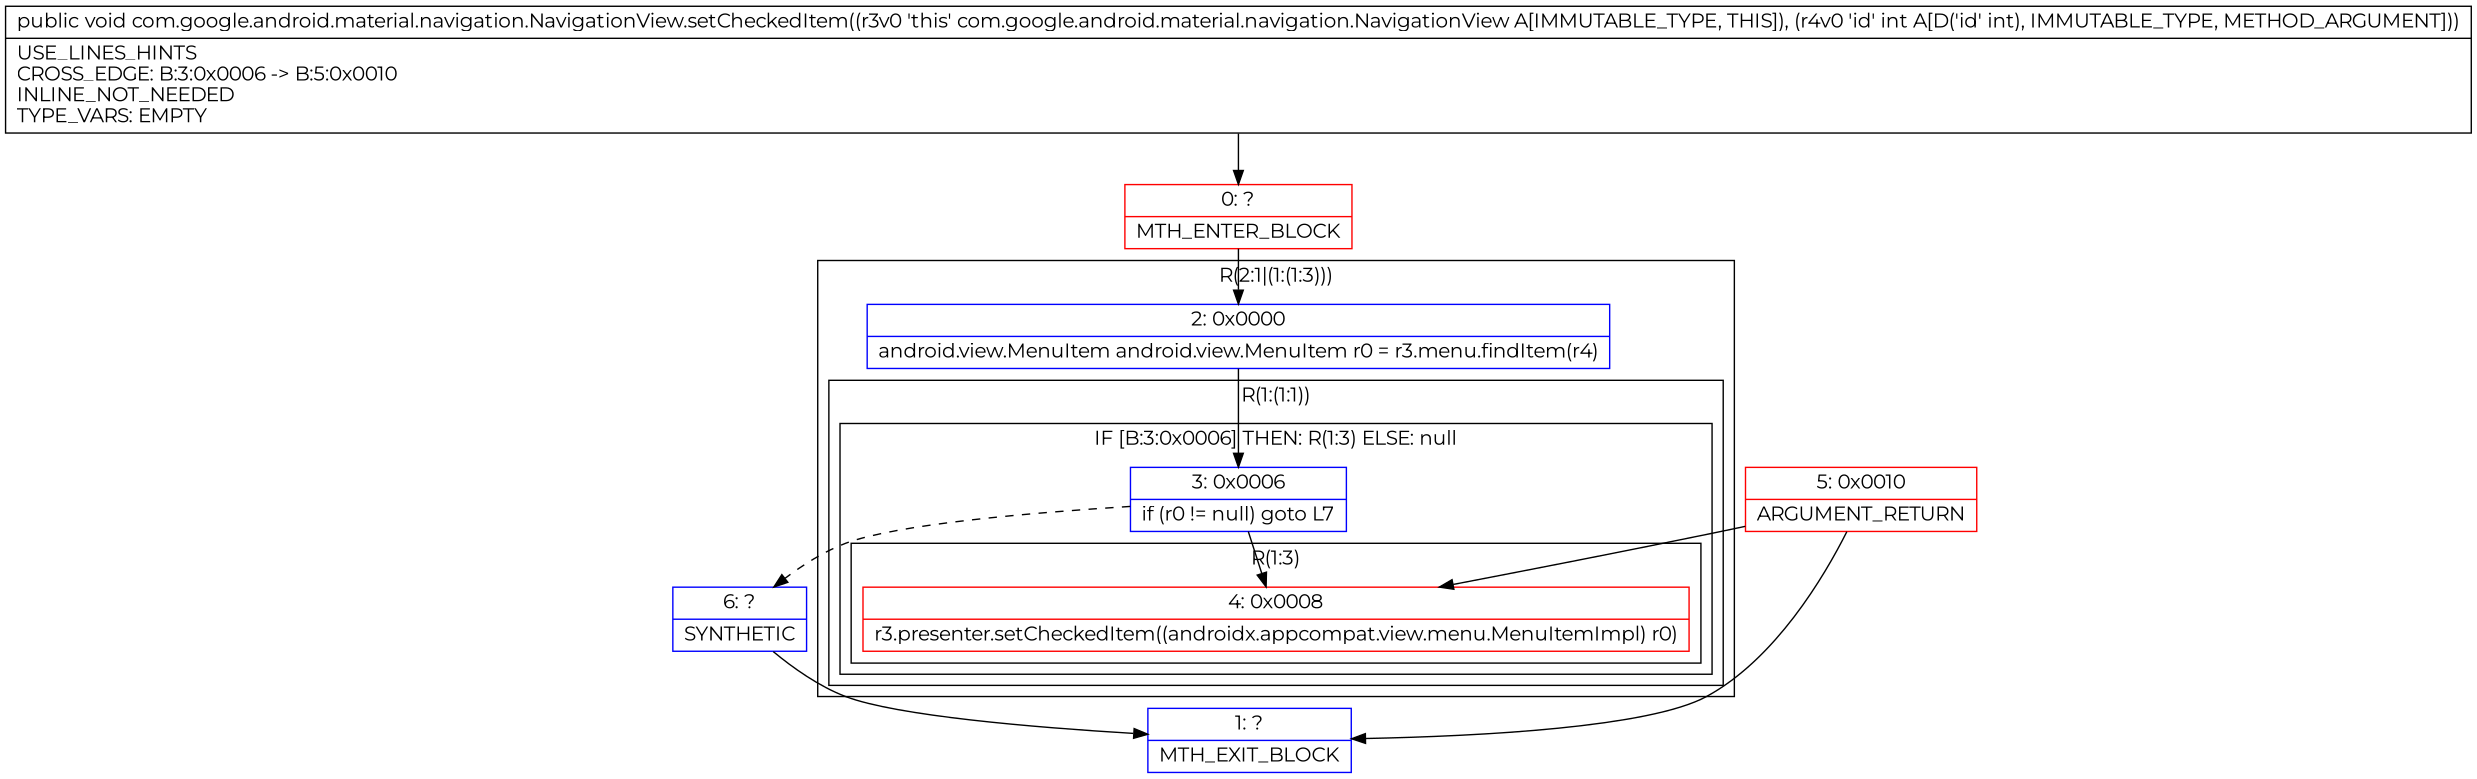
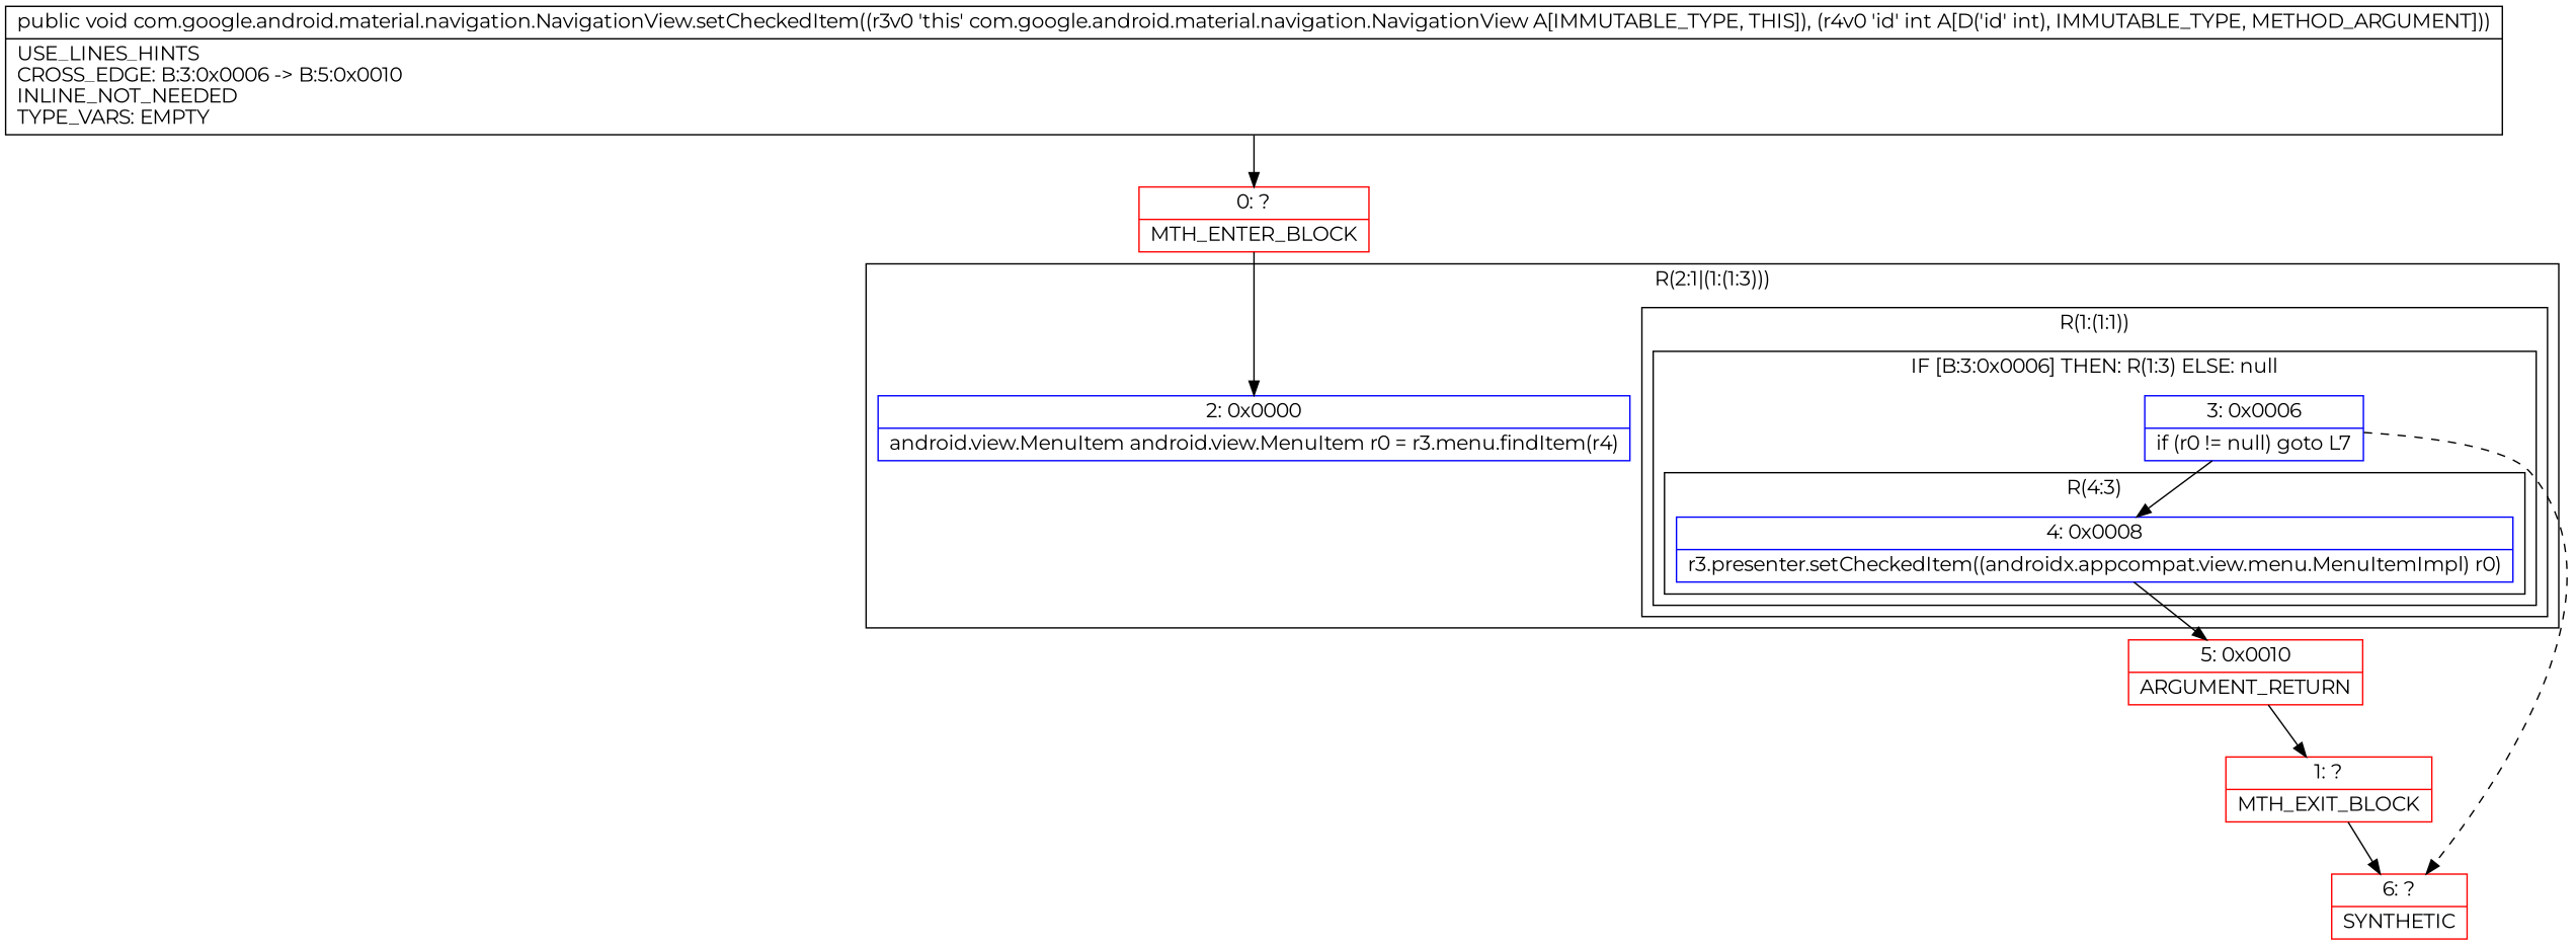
  digraph {
    fontname=Montserrat
    node [color=red fontname=Montserrat shape=record]
    edge [fontname=Montserrat]
-   n1 [label="{4\:\ 0x0008|r3.presenter.setCheckedItem((androidx.appcompat.view.menu.MenuItemImpl) r0)\l}"]
+   n1 [color=blue label="{4\:\ 0x0008|r3.presenter.setCheckedItem((androidx.appcompat.view.menu.MenuItemImpl) r0)\l}"]
    n2 [color=blue label="{3\:\ 0x0006|if (r0 != null) goto L7\l}"]
    n3 [color=blue label="{2\:\ 0x0000|android.view.MenuItem android.view.MenuItem r0 = r3.menu.findItem(r4)\l}"]
    n4 [label="{5\:\ 0x0010|ARGUMENT_RETURN\l}"]
-   n5 [color=blue label="{6\:\ ?|SYNTHETIC\l}"]
-   n6 [color=blue label="{1\:\ ?|MTH_EXIT_BLOCK\l}"]
+   n5 [label="{6\:\ ?|SYNTHETIC\l}"]
+   n6 [label="{1\:\ ?|MTH_EXIT_BLOCK\l}"]
    n7 [label="{0\:\ ?|MTH_ENTER_BLOCK\l}"]
    n8 [label="{public void com.google.android.material.navigation.NavigationView.setCheckedItem((r3v0 'this' com.google.android.material.navigation.NavigationView A[IMMUTABLE_TYPE, THIS]), (r4v0 'id' int A[D('id' int), IMMUTABLE_TYPE, METHOD_ARGUMENT]))  | USE_LINES_HINTS\lCROSS_EDGE: B:3:0x0006 \-\> B:5:0x0010\lINLINE_NOT_NEEDED\lTYPE_VARS: EMPTY\l}" color=""]
    subgraph cluster_1 {
      label="R(2:1|(1:(1:3)))"
      n3
      subgraph cluster_2 {
        label="R(1:(1:1))"
        subgraph cluster_3 {
          label="IF [B:3:0x0006] THEN: R(1:3) ELSE: null"
          n2
          subgraph cluster_4 {
-           label="R(1:3)"
+           label="R(4:3)"
            n1
          }
        }
      }
    }
-   n4 -> n1
+   n1 -> n4
    n2 -> n1
    n2 -> n5 [style=dashed]
-   n3 -> n2
    n4 -> n6
-   n5 -> n6
+   n6 -> n5
    n7 -> n3
    n8 -> n7
  }
